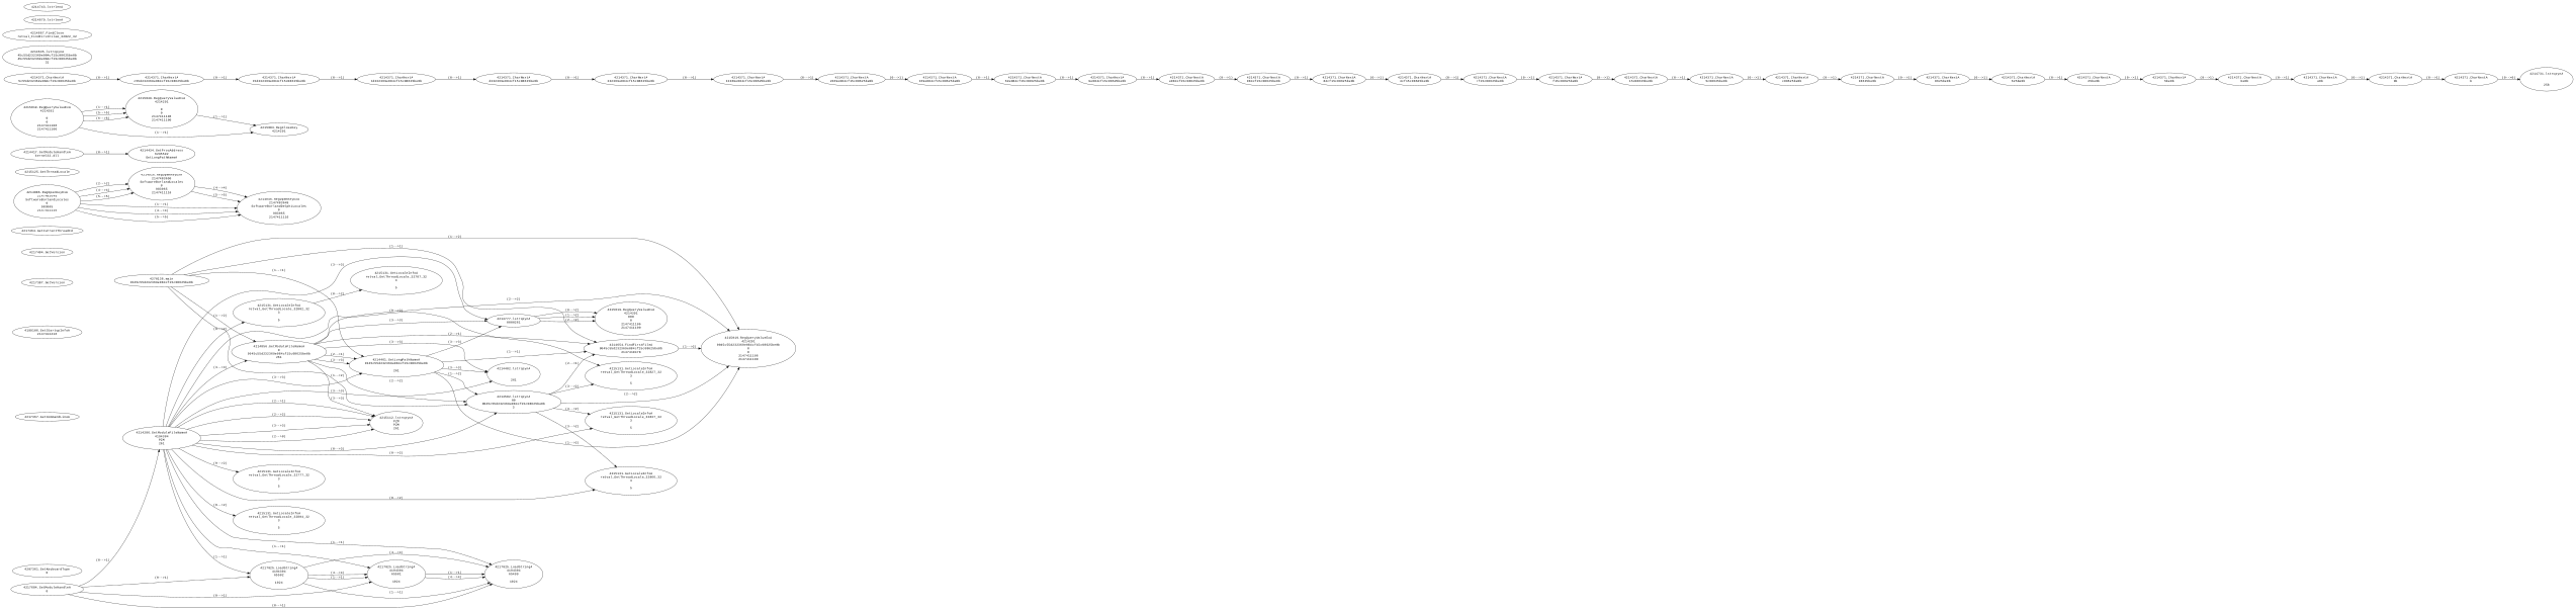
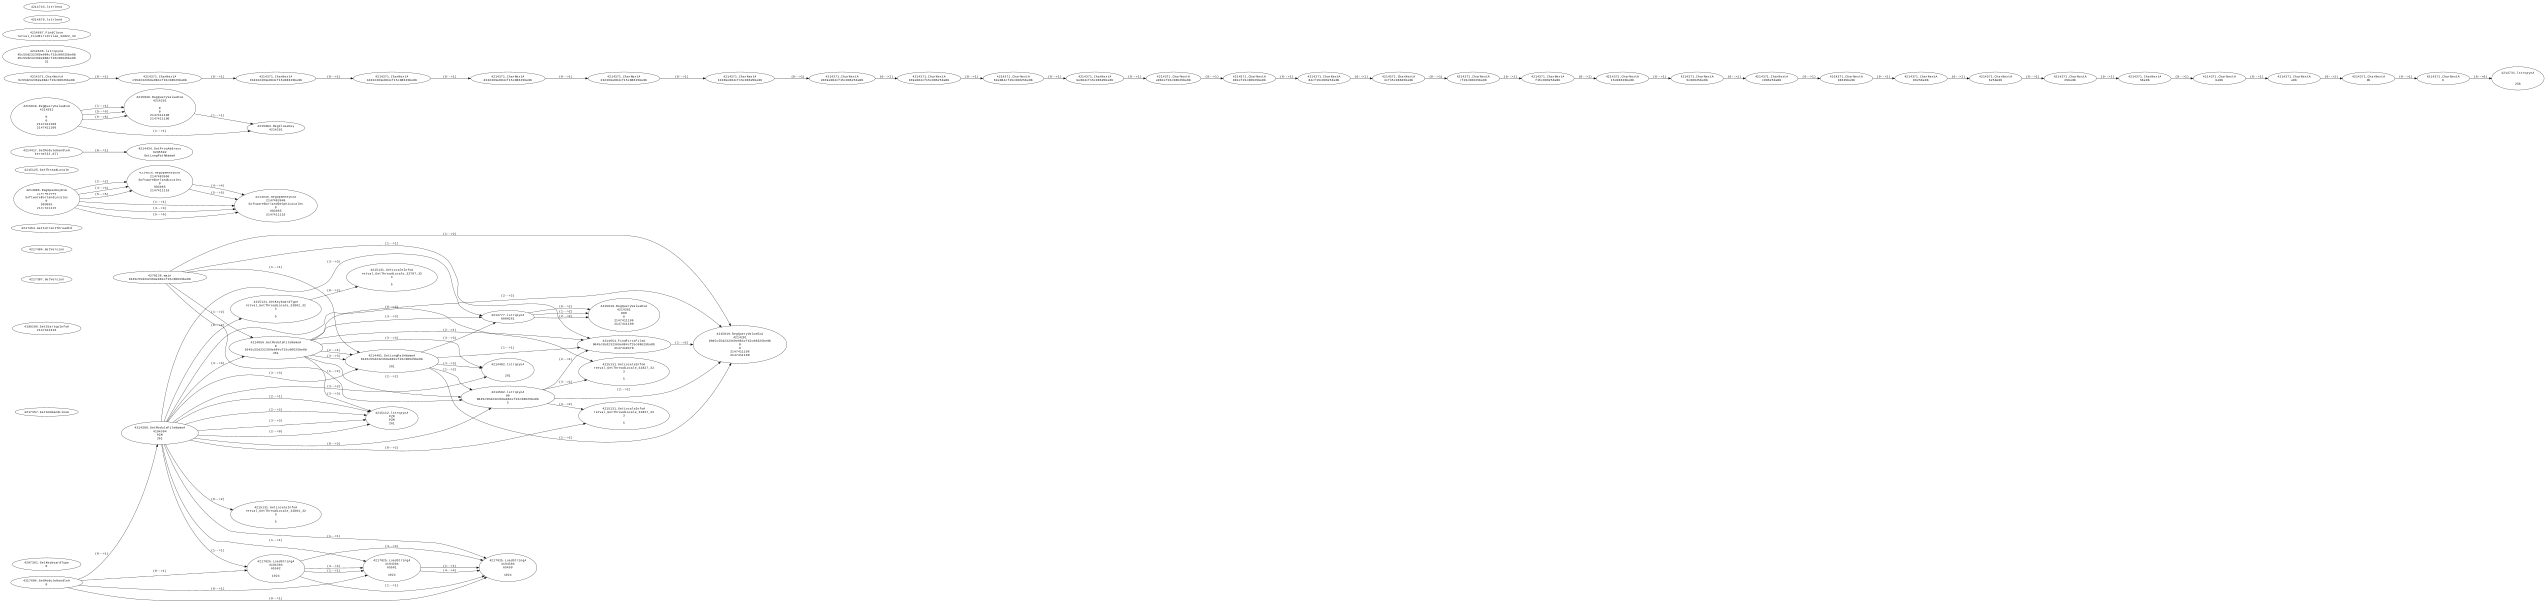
  digraph {
    fontname="Liberation Mono"
    rankdir=LR
    node [fontname="Liberation Mono"]
    edge [fontname="Liberation Mono"]
    n1 [label="4270136.main\n0045c55d232369e084cf15c08625be0b"]
    n2 [label="4214856.GetModuleFileNameA\n0\n0045c55d232369e084cf15c08625be0b\n261"]
    n3 [label="4214461.GetLongPathNameA\n0045c55d232369e084cf15c08625be0b\n\n261"]
    n4 [label="4214582.lstrcpynA\n00\n0045c55d232369e084cf15c08625be0b\n3"]
    n5 [label="4214654.FindFirstFileA\n0045c55d232369e084cf15c08625be0b\n2147410478"]
    n6 [label="4215019.RegQueryValueExA\n4214291\n0045c55d232369e084cf15c08625be0b\n0\n0\n2147411106\n2147411100"]
    n7 [label="4215112.lstrcpynA\nPZM\nPZM\n261"]
    n8 [label="4214482.lstrcpynA\n\n\n261"]
    n9 [label="4214777.lstrcpynA\n0000261"]
-   n10 [label="4215131.GetLocaleInfoA\nretval_GetThreadLocale_32866_32\n3\n\n5"]
    n11 [label="4215131.GetLocaleInfoA\nretval_GetThreadLocale_32837_32\n3\n\n5"]
    n12 [label="4215131.GetLocaleInfoA\nretval_GetThreadLocale_32827_32\n3\n\n5"]
    n13 [label="4217684.GetModuleHandleA\n0"]
    n14 [label="4214286.GetModuleFileNameA\n4194304\nPZM\n261"]
    n15 [label="4217025.LoadStringA\n4194304\n65502\n\n1024"]
    n16 [label="4217025.LoadStringA\n4194304\n65501\n\n1024"]
    n17 [label="4217025.LoadStringA\n4194304\n65499\n\n1024"]
-   n18 [label="4215131.GetLocaleInfoA\nretval_GetThreadLocale_32777_32\n3\n\n5"]
-   n19 [label="4215131.GetLocaleInfoA\nretval_GetThreadLocale_32802_32\n3\n\n5"]
+   n19 [label="4215131.GetKeyboardType\nretval_GetThreadLocale_32802_32\n3\n\n5"]
    n20 [label="4215131.GetLocaleInfoA\nretval_GetThreadLocale_32804_32\n3\n\n5"]
    n21 [label="4207361.GetKeyboardType\n0"]
    n22 [label="4217367.GetCommandLineA\n"]
    n23 [label="4199106.GetStartupInfoA\n2147412416"]
    n24 [label="4217387.GetVersion\n"]
    n25 [label="4217404.GetVersion\n"]
    n26 [label="4217464.GetCurrentThreadId\n"]
    n27 [label="4215131.GetLocaleInfoA\nretval_GetThreadLocale_32787_32\n3\n\n5"]
    n28 [label="4215019.RegQueryValueExA\n4214291\n000\n0\n2147411106\n2147411100"]
    n29 [label="4214886.RegOpenKeyExA\n2147483649\nSoftware\Borland\Locales\n0\n983065\n2147411116"]
    n30 [label="4214916.RegOpenKeyExA\n2147483650\nSoftware\Borland\Locales\n0\n983065\n2147411116"]
    n31 [label="4214946.RegOpenKeyExA\n2147483649\nSoftware\Borland\Delphi\Locales\n0\n983065\n2147411116"]
    n32 [label="4215125.GetThreadLocale\n"]
    n33 [label="4214417.GetModuleHandleA\nkernel32.dll"]
    n34 [label="4214434.GetProcAddress\n6295592\nGetLongPathNameA"]
    n35 [label="4215019.RegQueryValueExA\n4214291\n\n0\n0\n2147411106\n2147411100"]
    n36 [label="4215049.RegQueryValueExA\n4214291\n\n0\n0\n2147411106\n2147411100"]
    n37 [label="4215083.RegCloseKey\n4214291"]
    n38 [label="4214371.CharNextA\n5c55d232369e084cf15c08625be0b"]
    n39 [label="4214371.CharNextA\nc55d232369e084cf15c08625be0b"]
    n40 [label="4214371.CharNextA\n55d232369e084cf15c08625be0b"]
    n41 [label="4214371.CharNextA\n5d232369e084cf15c08625be0b"]
    n42 [label="4214371.CharNextA\nd232369e084cf15c08625be0b"]
    n43 [label="4214371.CharNextA\n232369e084cf15c08625be0b"]
    n44 [label="4214371.CharNextA\n32369e084cf15c08625be0b"]
    n45 [label="4214371.CharNextA\n2369e084cf15c08625be0b"]
    n46 [label="4214371.CharNextA\n369e084cf15c08625be0b"]
    n47 [label="4214371.CharNextA\n69e084cf15c08625be0b"]
    n48 [label="4214371.CharNextA\n9e084cf15c08625be0b"]
    n49 [label="4214371.CharNextA\ne084cf15c08625be0b"]
    n50 [label="4214371.CharNextA\n084cf15c08625be0b"]
    n51 [label="4214371.CharNextA\n84cf15c08625be0b"]
    n52 [label="4214371.CharNextA\n4cf15c08625be0b"]
    n53 [label="4214371.CharNextA\ncf15c08625be0b"]
    n54 [label="4214371.CharNextA\nf15c08625be0b"]
    n55 [label="4214371.CharNextA\n15c08625be0b"]
    n56 [label="4214371.CharNextA\n5c08625be0b"]
    n57 [label="4214371.CharNextA\nc08625be0b"]
    n58 [label="4214371.CharNextA\n08625be0b"]
    n59 [label="4214371.CharNextA\n8625be0b"]
    n60 [label="4214371.CharNextA\n625be0b"]
    n61 [label="4214371.CharNextA\n25be0b"]
    n62 [label="4214371.CharNextA\n5be0b"]
    n63 [label="4214371.CharNextA\nbe0b"]
    n64 [label="4214371.CharNextA\ne0b"]
    n65 [label="4214371.CharNextA\n0b"]
    n66 [label="4214371.CharNextA\nb"]
    n67 [label="4214731.lstrcpynA\n\n\n258"]
    n68 [label="4214635.lstrcpynA\n45c55d232369e084cf15c08625be0b\n45c55d232369e084cf15c08625be0b\n31"]
    n69 [label="4214667.FindClose\nretval_FindFirstFileA_32822_32"]
    n70 [label="4214679.lstrlenA\n"]
    n71 [label="4214743.lstrlenA\n"]
    n1 -> n2 [label="(1-->2)"]
    n1 -> n3 [label="(1-->1)"]
    n1 -> n4 [label="(1-->2)"]
    n1 -> n5 [label="(1-->1)"]
    n1 -> n6 [label="(1-->2)"]
    n2 -> n3 [label="(2-->1)"]
    n2 -> n3 [label="(3-->3)"]
    n2 -> n4 [label="(2-->2)"]
    n2 -> n5 [label="(2-->1)"]
    n2 -> n6 [label="(2-->2)"]
    n2 -> n7 [label="(3-->3)"]
    n2 -> n8 [label="(3-->3)"]
    n2 -> n9 [label="(3-->3)"]
    n3 -> n4 [label="(1-->2)"]
    n3 -> n5 [label="(1-->1)"]
    n3 -> n6 [label="(1-->2)"]
    n3 -> n8 [label="(3-->3)"]
    n3 -> n9 [label="(3-->3)"]
    n4 -> n5 [label="(2-->1)"]
    n4 -> n6 [label="(2-->2)"]
-   n4 -> n10 [label="(3-->2)"]
    n4 -> n11 [label="(3-->2)"]
    n4 -> n12 [label="(3-->2)"]
    n5 -> n6 [label="(1-->2)"]
    n9 -> n28 [label="(1-->2)"]
    n9 -> n28 [label="(2-->2)"]
    n9 -> n28 [label="(0-->2)"]
    n13 -> n14 [label="(0-->1)"]
    n13 -> n15 [label="(0-->1)"]
    n13 -> n16 [label="(0-->1)"]
    n13 -> n17 [label="(0-->1)"]
    n14 -> n2 [label="(3-->3)"]
    n14 -> n3 [label="(3-->3)"]
    n14 -> n4 [label="(0-->3)"]
    n14 -> n7 [label="(2-->1)"]
    n14 -> n7 [label="(2-->2)"]
    n14 -> n7 [label="(3-->3)"]
    n14 -> n7 [label="(2-->0)"]
    n14 -> n8 [label="(3-->3)"]
    n14 -> n9 [label="(3-->3)"]
-   n14 -> n10 [label="(0-->2)"]
    n14 -> n11 [label="(0-->2)"]
    n14 -> n12 [label="(0-->2)"]
    n14 -> n15 [label="(1-->1)"]
    n14 -> n16 [label="(1-->1)"]
    n14 -> n17 [label="(1-->1)"]
-   n14 -> n18 [label="(0-->2)"]
    n14 -> n19 [label="(0-->2)"]
    n14 -> n20 [label="(0-->2)"]
    n15 -> n16 [label="(1-->1)"]
    n15 -> n16 [label="(4-->4)"]
    n15 -> n17 [label="(1-->1)"]
    n15 -> n17 [label="(4-->4)"]
    n16 -> n17 [label="(1-->1)"]
    n16 -> n17 [label="(4-->4)"]
    n19 -> n27 [label="(0-->2)"]
    n29 -> n30 [label="(2-->2)"]
    n29 -> n30 [label="(4-->4)"]
    n29 -> n30 [label="(5-->5)"]
    n29 -> n31 [label="(1-->1)"]
    n29 -> n31 [label="(4-->4)"]
    n29 -> n31 [label="(5-->5)"]
    n30 -> n31 [label="(4-->4)"]
    n30 -> n31 [label="(5-->5)"]
    n33 -> n34 [label="(0-->1)"]
    n35 -> n36 [label="(1-->1)"]
    n35 -> n36 [label="(5-->5)"]
    n35 -> n36 [label="(6-->6)"]
    n35 -> n37 [label="(1-->1)"]
    n36 -> n37 [label="(1-->1)"]
    n38 -> n39 [label="(0-->1)"]
    n39 -> n40 [label="(0-->1)"]
    n40 -> n41 [label="(0-->1)"]
    n41 -> n42 [label="(0-->1)"]
    n42 -> n43 [label="(0-->1)"]
    n43 -> n44 [label="(0-->1)"]
    n44 -> n45 [label="(0-->1)"]
    n45 -> n46 [label="(0-->1)"]
    n46 -> n47 [label="(0-->1)"]
    n47 -> n48 [label="(0-->1)"]
    n48 -> n49 [label="(0-->1)"]
    n49 -> n50 [label="(0-->1)"]
    n50 -> n51 [label="(0-->1)"]
    n51 -> n52 [label="(0-->1)"]
    n52 -> n53 [label="(0-->1)"]
    n53 -> n54 [label="(0-->1)"]
    n54 -> n55 [label="(0-->1)"]
    n55 -> n56 [label="(0-->1)"]
    n56 -> n57 [label="(0-->1)"]
    n57 -> n58 [label="(0-->1)"]
    n58 -> n59 [label="(0-->1)"]
    n59 -> n60 [label="(0-->1)"]
    n60 -> n61 [label="(0-->1)"]
    n61 -> n62 [label="(0-->1)"]
    n62 -> n63 [label="(0-->1)"]
    n63 -> n64 [label="(0-->1)"]
    n64 -> n65 [label="(0-->1)"]
    n65 -> n66 [label="(0-->1)"]
    n66 -> n67 [label="(0-->0)"]
  }
